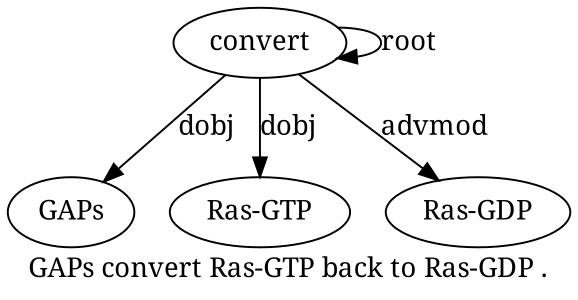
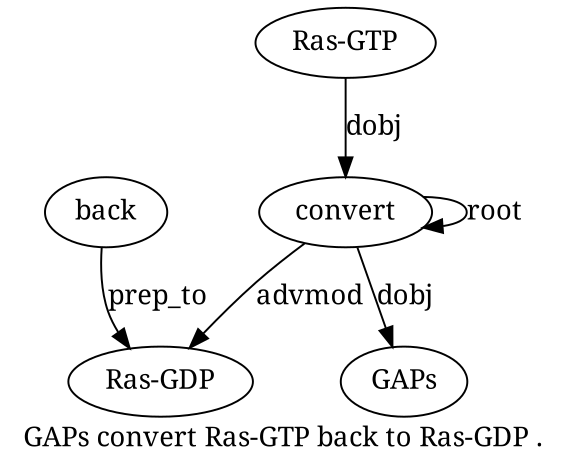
  digraph {
    fontname="Noto Serif"
    label="GAPs convert Ras-GTP back to Ras-GDP ."
    node [fillcolor=white fontname="Noto Serif" style=filled]
    edge [fontname="Noto Serif"]
    n1 [label=convert]
    n2 [label=GAPs]
    n3 [label="Ras-GTP"]
    n4 [label="Ras-GDP"]
+   n5 [label=back]
    n1 -> n1 [label=root]
    n1 -> n2 [label=dobj]
-   n1 -> n3 [label=dobj]
+   n3 -> n1 [label=dobj]
    n1 -> n4 [label=advmod]
+   n5 -> n4 [label=prep_to]
  }
